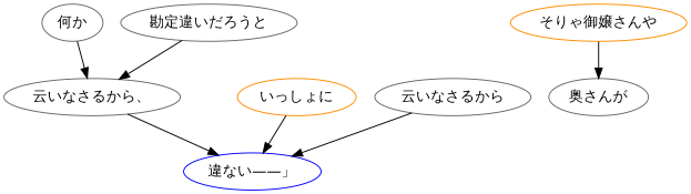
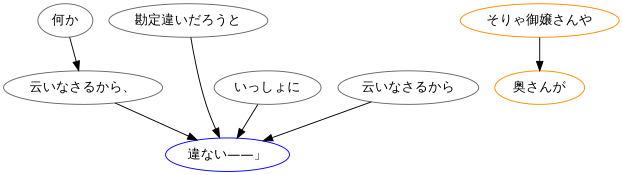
  digraph {
    node [color=gray40]
    n1 [label="何か"]
    n2 [label="云いなさるから、"]
    n3 [color=blue label="違ない——」"]
    n4 [label="勘定違いだろうと"]
    n5 [color=darkorange label="そりゃ御嬢さんや"]
-   n6 [label="奥さんが"]
-   n7 [color=darkorange label="いっしょに"]
+   n6 [color=darkorange label="奥さんが"]
+   n7 [label="いっしょに"]
    n8 [label="云いなさるから"]
    n1 -> n2
    n2 -> n3
-   n4 -> n2
+   n4 -> n3
    n5 -> n6
    n7 -> n3
    n8 -> n3
  }
